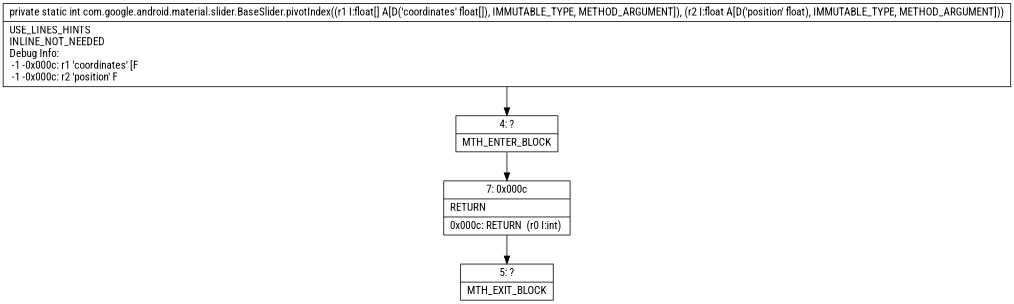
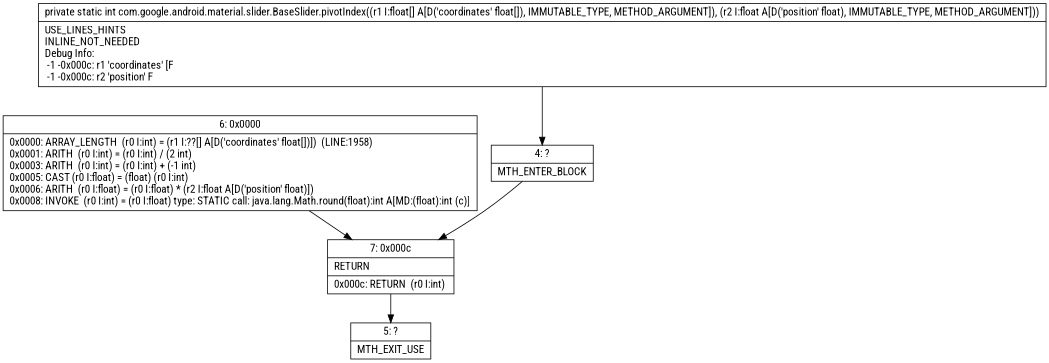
  digraph {
    fontname="Roboto Condensed"
    node [fontname="Roboto Condensed" shape=record]
    edge [fontname="Roboto Condensed"]
    n1 [label="{4\:\ ?|MTH_ENTER_BLOCK\l}"]
    n2 [label="{7\:\ 0x000c|RETURN\l|0x000c: RETURN  (r0 I:int) \l}"]
-   n4 [label="{5\:\ ?|MTH_EXIT_BLOCK\l}"]
+   n3 [label="{6\:\ 0x0000|0x0000: ARRAY_LENGTH  (r0 I:int) = (r1 I:??[] A[D('coordinates' float[])])  (LINE:1958)\l0x0001: ARITH  (r0 I:int) = (r0 I:int) \/ (2 int) \l0x0003: ARITH  (r0 I:int) = (r0 I:int) + (\-1 int) \l0x0005: CAST (r0 I:float) = (float) (r0 I:int) \l0x0006: ARITH  (r0 I:float) = (r0 I:float) * (r2 I:float A[D('position' float)]) \l0x0008: INVOKE  (r0 I:int) = (r0 I:float) type: STATIC call: java.lang.Math.round(float):int A[MD:(float):int (c)]\l}"]
+   n4 [label="{5\:\ ?|MTH_EXIT_USE\l}"]
    n5 [label="{private static int com.google.android.material.slider.BaseSlider.pivotIndex((r1 I:float[] A[D('coordinates' float[]), IMMUTABLE_TYPE, METHOD_ARGUMENT]), (r2 I:float A[D('position' float), IMMUTABLE_TYPE, METHOD_ARGUMENT]))  | USE_LINES_HINTS\lINLINE_NOT_NEEDED\lDebug Info:\l  \-1 \-0x000c: r1 'coordinates' [F\l  \-1 \-0x000c: r2 'position' F\l}"]
    n1 -> n2
    n2 -> n4
+   n3 -> n2
    n5 -> n1
  }
